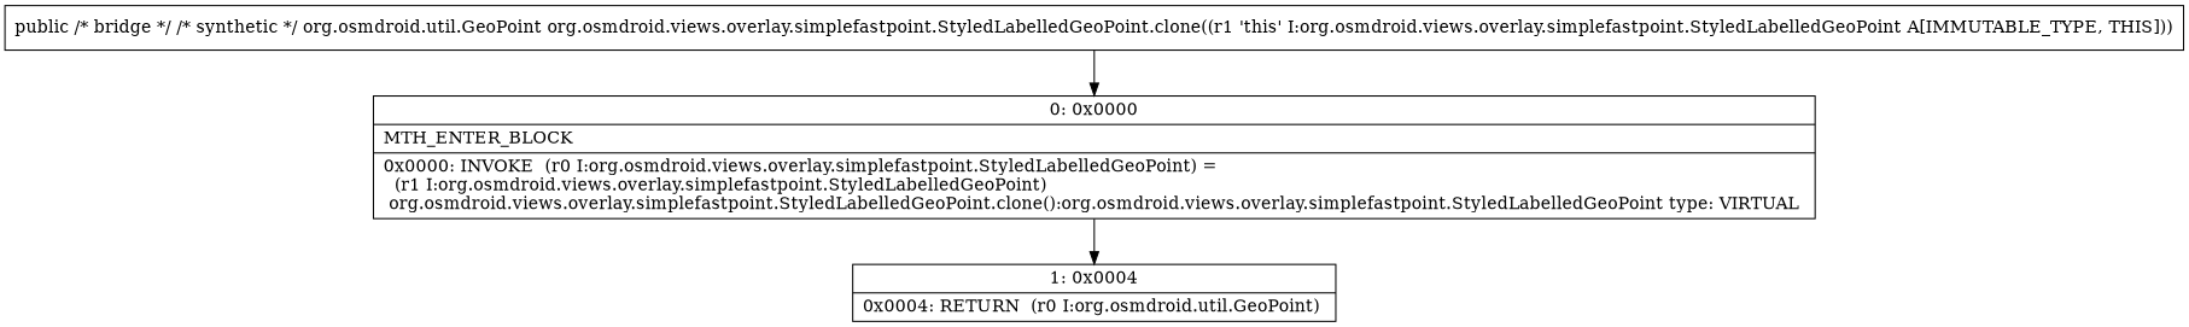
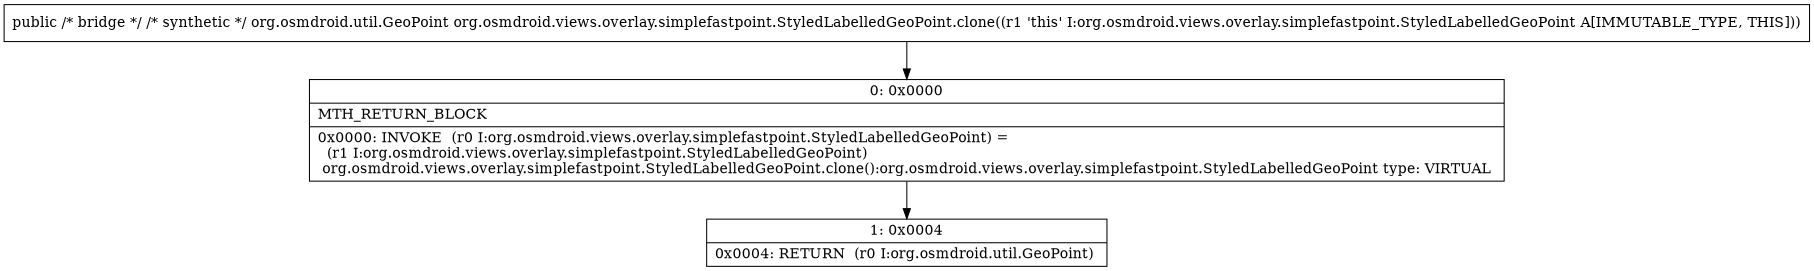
  digraph {
    node [shape=record]
-   n1 [label="{0\:\ 0x0000|MTH_ENTER_BLOCK\l|0x0000: INVOKE  (r0 I:org.osmdroid.views.overlay.simplefastpoint.StyledLabelledGeoPoint) = \l  (r1 I:org.osmdroid.views.overlay.simplefastpoint.StyledLabelledGeoPoint)\l org.osmdroid.views.overlay.simplefastpoint.StyledLabelledGeoPoint.clone():org.osmdroid.views.overlay.simplefastpoint.StyledLabelledGeoPoint type: VIRTUAL \l}"]
+   n1 [label="{0\:\ 0x0000|MTH_RETURN_BLOCK\l|0x0000: INVOKE  (r0 I:org.osmdroid.views.overlay.simplefastpoint.StyledLabelledGeoPoint) = \l  (r1 I:org.osmdroid.views.overlay.simplefastpoint.StyledLabelledGeoPoint)\l org.osmdroid.views.overlay.simplefastpoint.StyledLabelledGeoPoint.clone():org.osmdroid.views.overlay.simplefastpoint.StyledLabelledGeoPoint type: VIRTUAL \l}"]
    n2 [label="{1\:\ 0x0004|0x0004: RETURN  (r0 I:org.osmdroid.util.GeoPoint) \l}"]
    n3 [label="{public \/* bridge *\/ \/* synthetic *\/ org.osmdroid.util.GeoPoint org.osmdroid.views.overlay.simplefastpoint.StyledLabelledGeoPoint.clone((r1 'this' I:org.osmdroid.views.overlay.simplefastpoint.StyledLabelledGeoPoint A[IMMUTABLE_TYPE, THIS])) }"]
    n1 -> n2
    n3 -> n1
  }
